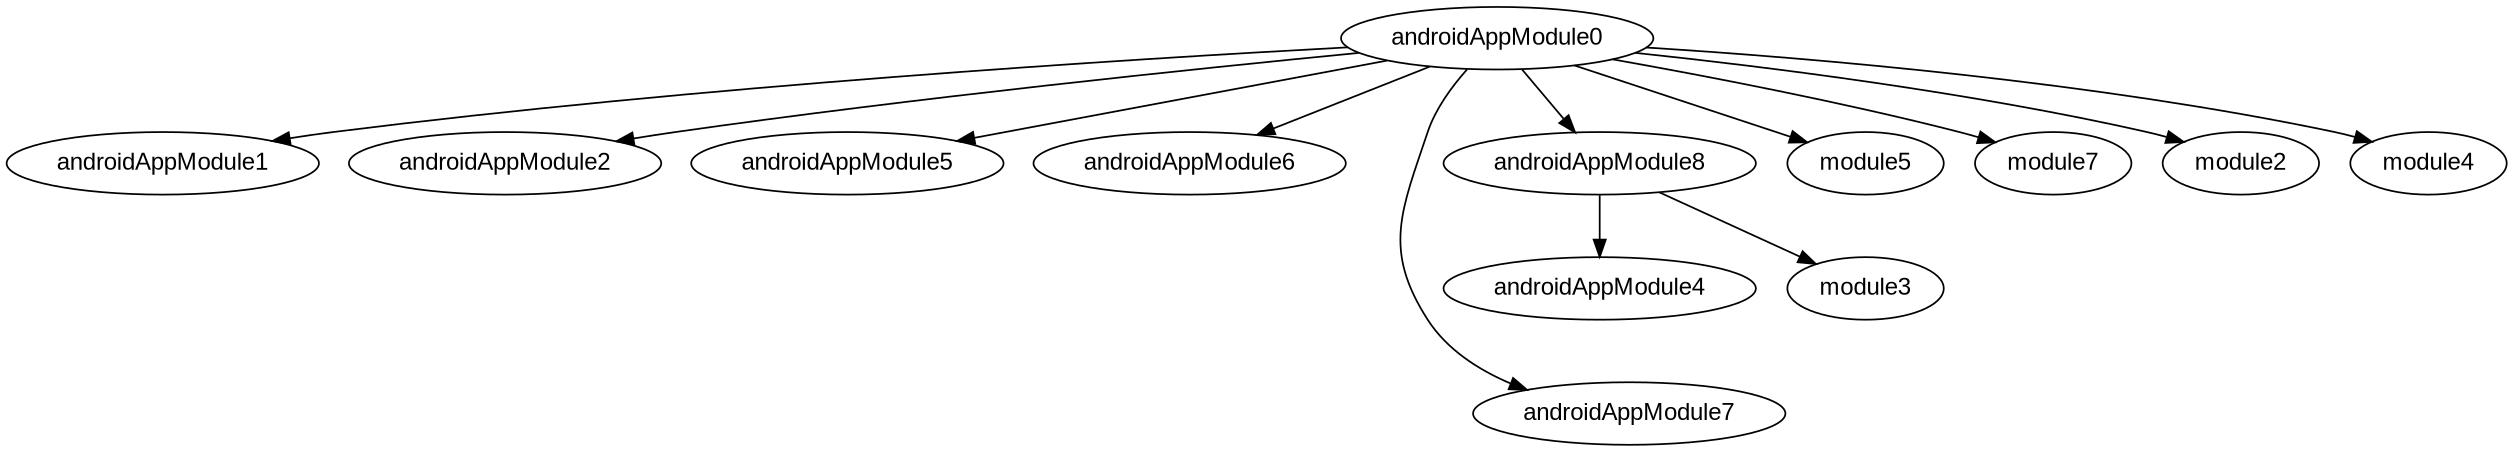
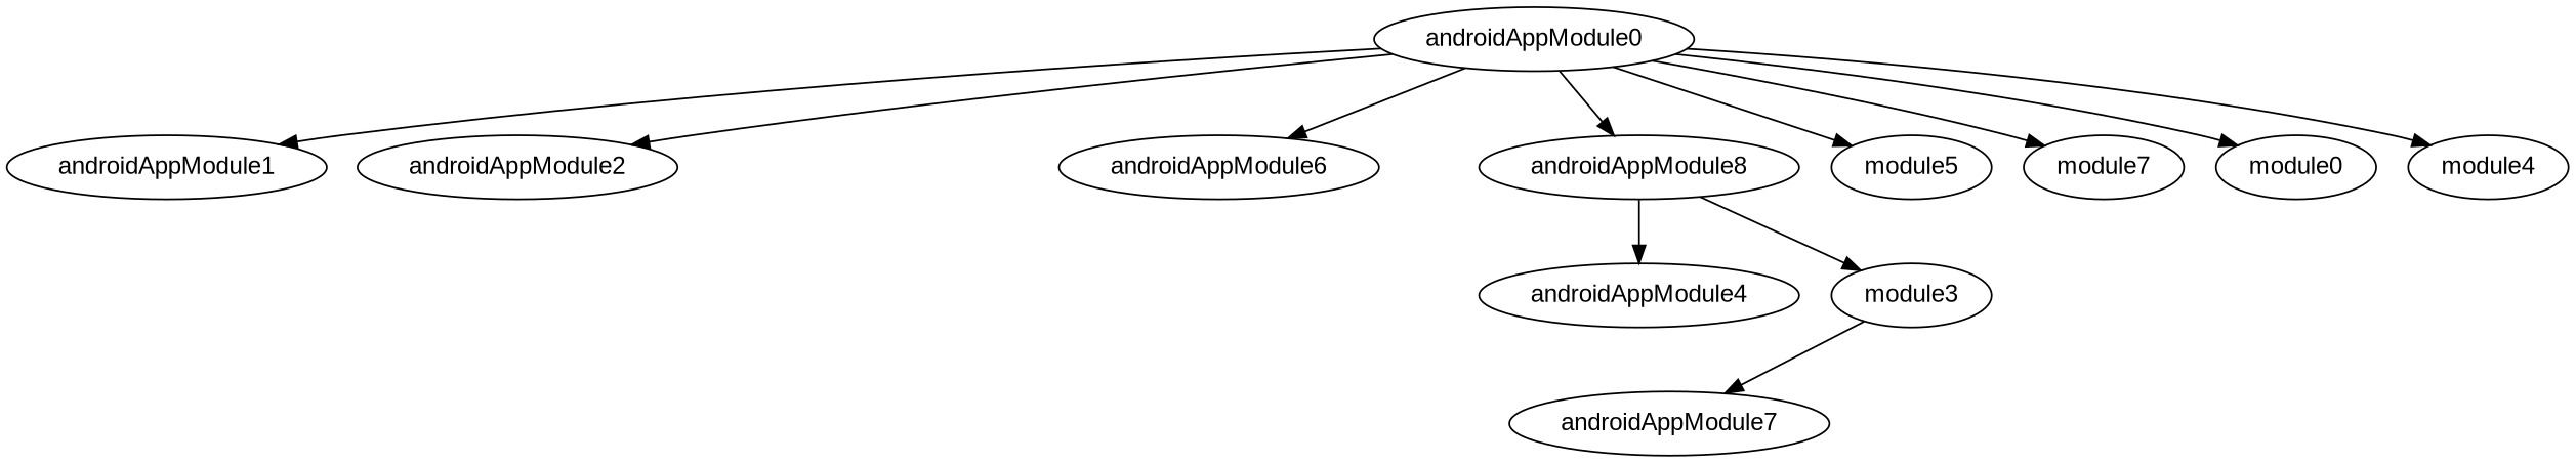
  digraph {
    fontname="Liberation Sans"
    node [fontname="Liberation Sans"]
    edge [fontname="Liberation Sans"]
    androidAppModule0
    androidAppModule1
    androidAppModule2
-   androidAppModule5
    androidAppModule6
    androidAppModule7
    androidAppModule8
    n8 [label=module5]
    n9 [label=module7]
-   module2
+   module2 [label=module0]
    module4
    androidAppModule4
    module3
    androidAppModule0 -> androidAppModule1
    androidAppModule0 -> androidAppModule2
-   androidAppModule0 -> androidAppModule5
    androidAppModule0 -> androidAppModule6
-   androidAppModule0 -> androidAppModule7
+   module3 -> androidAppModule7
    androidAppModule0 -> androidAppModule8
    androidAppModule0 -> n8
    androidAppModule0 -> n9
    androidAppModule0 -> module2
    androidAppModule0 -> module4
    androidAppModule8 -> androidAppModule4
    androidAppModule8 -> module3
  }
